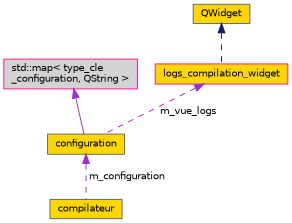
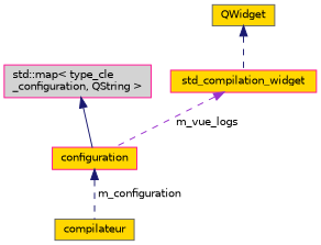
  digraph {
    node [color=deeppink fillcolor=gold fontname=Helvetica fontsize=10 shape=record style=filled]
    edge [color=darkorchid3 dir=back fontname=Helvetica fontsize=10 labelfontname=Helvetica labelfontsize=10 style=dashed]
    n1 [color=gray40 fontcolor=black height=0.2 label=compilateur width=0.4]
-   n2 [color=gray40 height=0.2 label=configuration width=0.4]
+   n2 [height=0.2 label=configuration width=0.4]
    n3 [fillcolor=lightgrey height=0.2 label="std::map\< type_cle\l_configuration, QString \>" width=0.4]
-   n4 [height=0.2 label=logs_compilation_widget width=0.4]
+   n4 [height=0.2 label=std_compilation_widget width=0.4]
    n5 [color=gray40 height=0.2 label=QWidget width=0.4]
-   n2 -> n1 [label=" m_configuration"]
-   n3 -> n2 [style=solid]
+   n2 -> n1 [color=midnightblue label=" m_configuration"]
+   n3 -> n2 [color=midnightblue style=solid]
    n4 -> n2 [label=" m_vue_logs"]
    n5 -> n4 [color=midnightblue]
  }
